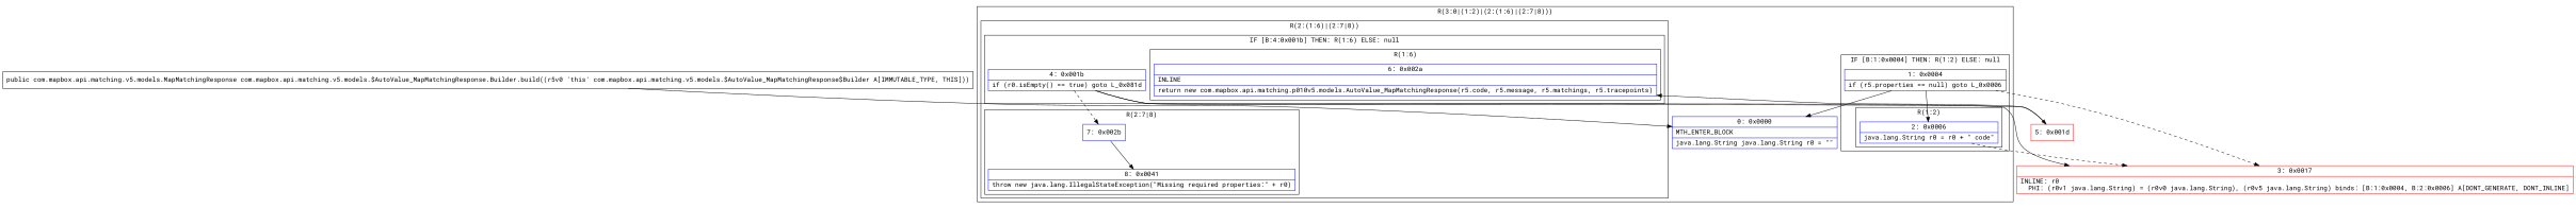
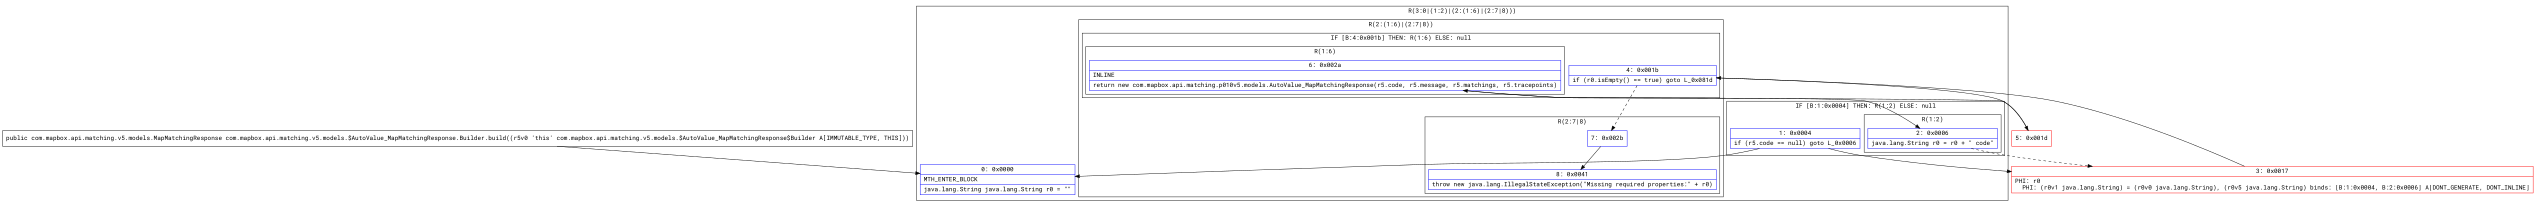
  digraph {
    fontname="Roboto Mono"
    node [color=blue fontname="Roboto Mono" shape=record]
    edge [fontname="Roboto Mono"]
    n1 [label="{2\:\ 0x0006|java.lang.String r0 = r0 + \" code\"\l}"]
-   n2 [label="{1\:\ 0x0004|if (r5.properties == null) goto L_0x0006\l}"]
+   n2 [label="{1\:\ 0x0004|if (r5.code == null) goto L_0x0006\l}"]
    n3 [label="{6\:\ 0x002a|INLINE\l|return new com.mapbox.api.matching.p010v5.models.AutoValue_MapMatchingResponse(r5.code, r5.message, r5.matchings, r5.tracepoints)\l}"]
    n4 [label="{4\:\ 0x001b|if (r0.isEmpty() == true) goto L_0x081d\l}"]
    n5 [label="{7\:\ 0x002b}"]
    n6 [label="{8\:\ 0x0041|throw new java.lang.IllegalStateException(\"Missing required properties:\" + r0)\l}"]
    n7 [label="{0\:\ 0x0000|MTH_ENTER_BLOCK\l|java.lang.String java.lang.String r0 = \"\"\l}"]
-   n8 [color=red label="{3\:\ 0x0017|INLINE: r0 \l  PHI: (r0v1 java.lang.String) = (r0v0 java.lang.String), (r0v5 java.lang.String) binds: [B:1:0x0004, B:2:0x0006] A[DONT_GENERATE, DONT_INLINE]\l}"]
+   n8 [color=red label="{3\:\ 0x0017|PHI: r0 \l  PHI: (r0v1 java.lang.String) = (r0v0 java.lang.String), (r0v5 java.lang.String) binds: [B:1:0x0004, B:2:0x0006] A[DONT_GENERATE, DONT_INLINE]\l}"]
    n9 [color=red label="{5\:\ 0x001d}"]
    n10 [label="{public com.mapbox.api.matching.v5.models.MapMatchingResponse com.mapbox.api.matching.v5.models.$AutoValue_MapMatchingResponse.Builder.build((r5v0 'this' com.mapbox.api.matching.v5.models.$AutoValue_MapMatchingResponse$Builder A[IMMUTABLE_TYPE, THIS])) }" color=""]
    subgraph cluster_1 {
      label="R(3:0|(1:2)|(2:(1:6)|(2:7|8)))"
      n7
      subgraph cluster_2 {
        label="IF [B:1:0x0004] THEN: R(1:2) ELSE: null"
        n2
        subgraph cluster_3 {
          label="R(1:2)"
          n1
        }
      }
      subgraph cluster_4 {
        label="R(2:(1:6)|(2:7|8))"
        subgraph cluster_5 {
          label="IF [B:4:0x001b] THEN: R(1:6) ELSE: null"
          n4
          subgraph cluster_6 {
            label="R(1:6)"
            n3
          }
        }
        subgraph cluster_7 {
          label="R(2:7|8)"
          n5
          n6
        }
      }
    }
    n1 -> n8 [style=dashed]
-   n2 -> n1
+   n3 -> n1
    n2 -> n7
-   n2 -> n8 [style=dashed]
+   n2 -> n8 [style=solid]
    n4 -> n5 [style=dashed]
    n4 -> n9
    n5 -> n6
-   n4 -> n8
+   n8 -> n4
    n9 -> n3
    n10 -> n7
  }
